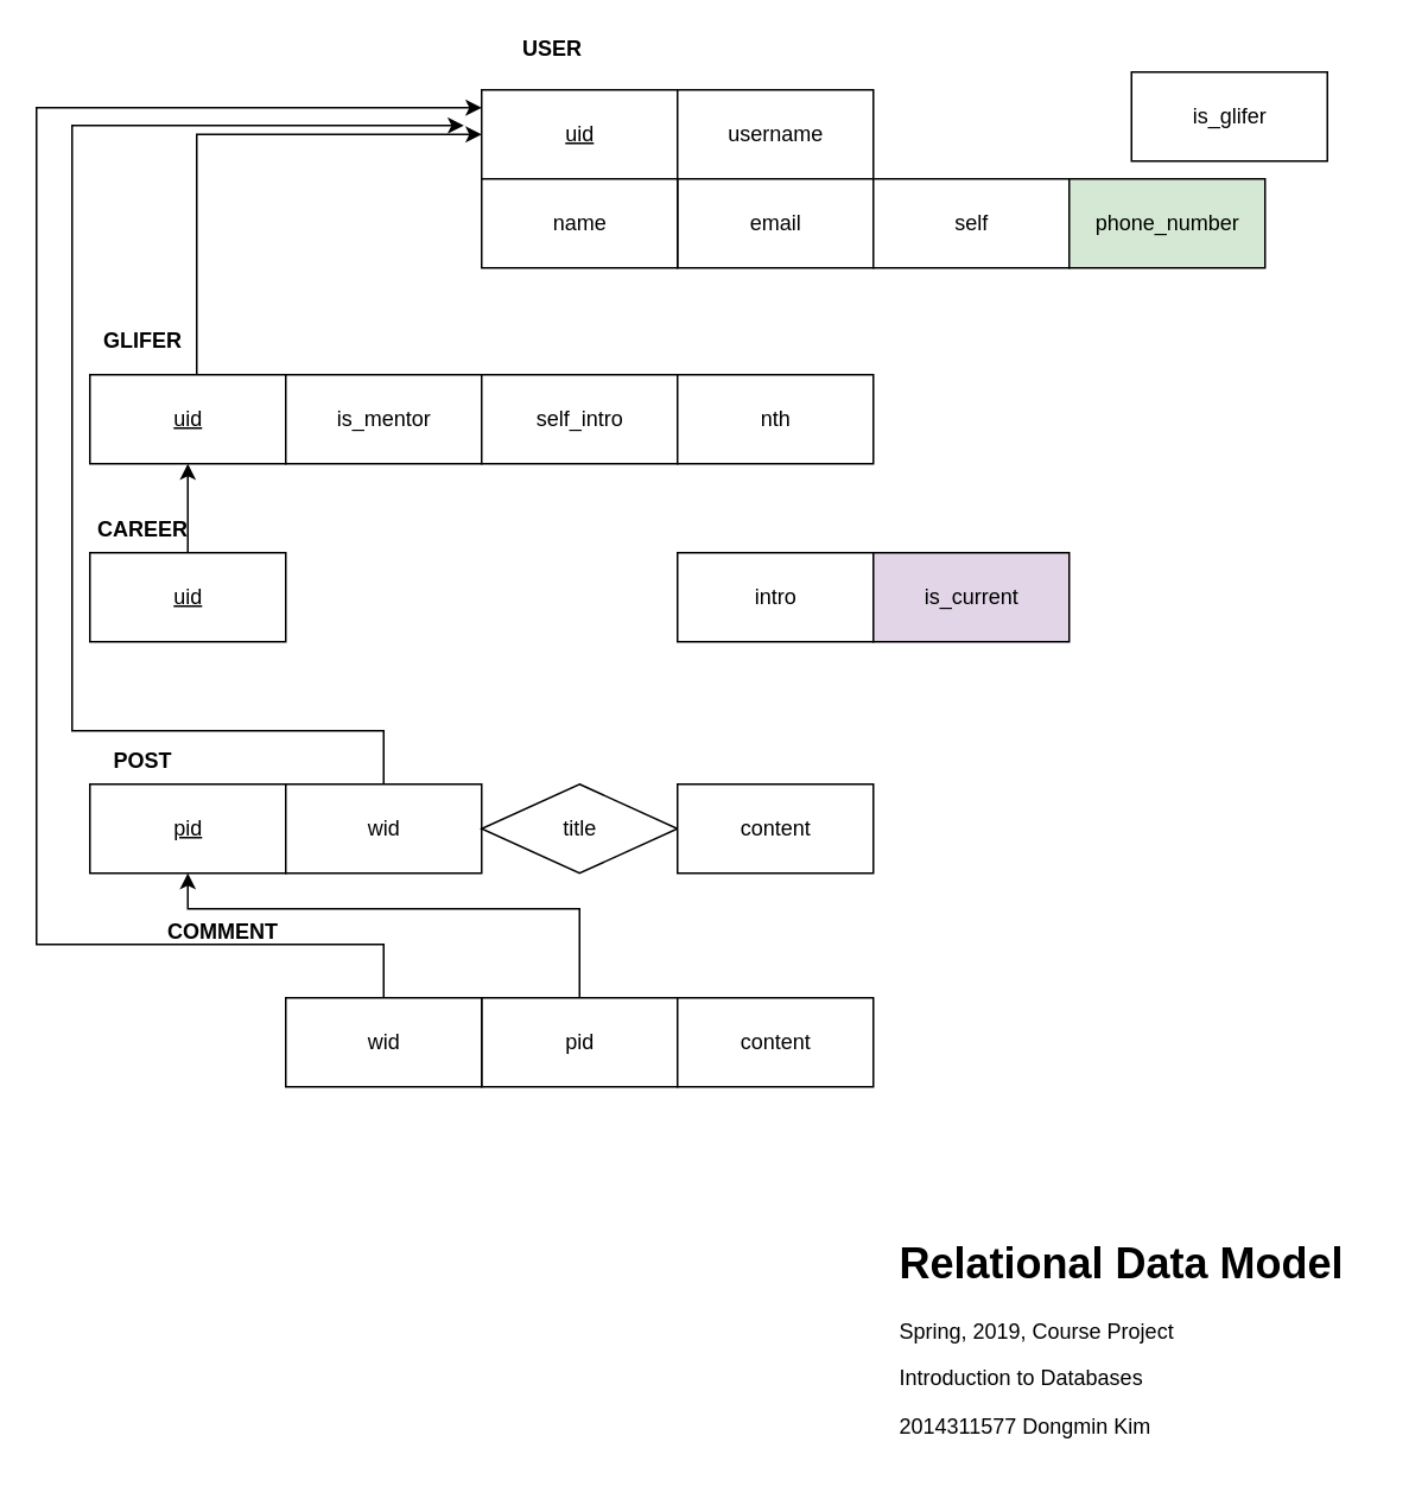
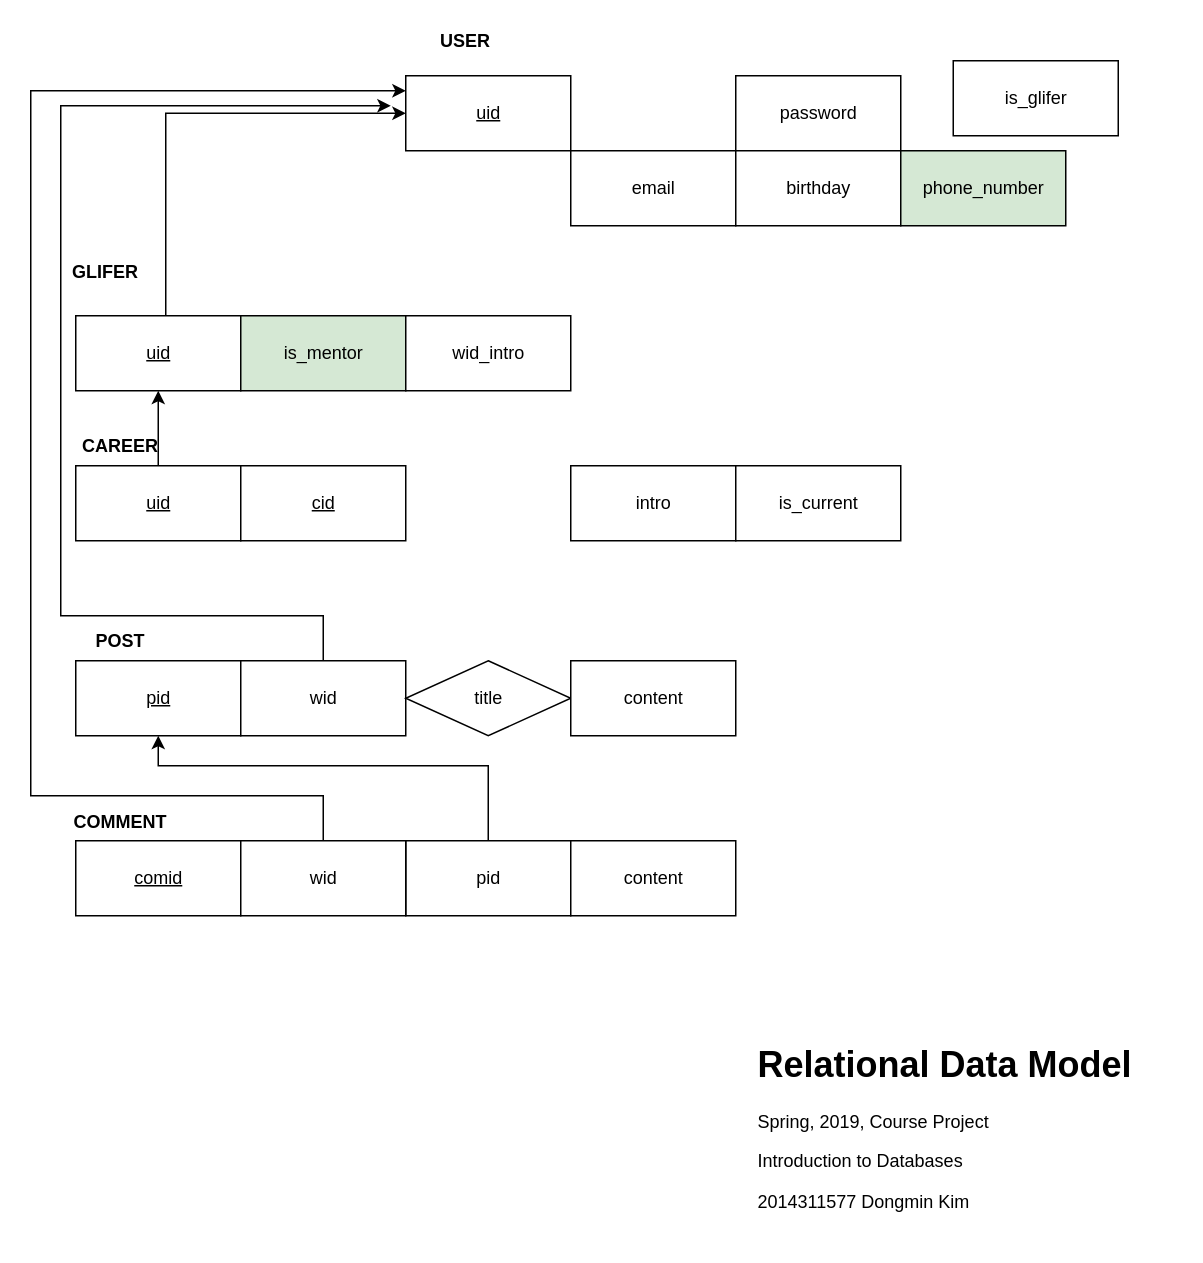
  <mxCell id="0" />
  <mxCell id="1" parent="0" />
  <mxCell id="2" value="&lt;u&gt;uid&lt;/u&gt;" style="html=1;" parent="1" vertex="1"><mxGeometry x="270" y="50" width="110" height="50" as="geometry" /></mxCell>
  <mxCell id="3" value="USER&#10;" style="text;align=center;fontStyle=1;verticalAlign=middle;spacingLeft=3;spacingRight=3;strokeColor=none;rotatable=0;points=[[0,0.5],[1,0.5]];portConstraint=eastwest;" parent="1" vertex="1"><mxGeometry x="270" y="20" width="80" height="26" as="geometry" /></mxCell>
- <mxCell id="4" value="username" style="html=1;" parent="1" vertex="1"><mxGeometry x="380" y="50" width="110" height="50" as="geometry" /></mxCell>
  <mxCell id="5" value="email" style="html=1;" parent="1" vertex="1"><mxGeometry x="380" y="100" width="110" height="50" as="geometry" /></mxCell>
- <mxCell id="7" value="GLIFER&#10;" style="text;align=center;fontStyle=1;verticalAlign=middle;spacingLeft=3;spacingRight=3;strokeColor=none;rotatable=0;points=[[0,0.5],[1,0.5]];portConstraint=eastwest;" parent="1" vertex="1"><mxGeometry x="40" y="184" width="80" height="26" as="geometry" /></mxCell>
+ <mxCell id="6" value="password" style="html=1;" parent="1" vertex="1"><mxGeometry x="490" y="50" width="110" height="50" as="geometry" /></mxCell>
+ <mxCell id="7" value="GLIFER&#10;" style="text;align=center;fontStyle=1;verticalAlign=middle;spacingLeft=3;spacingRight=3;strokeColor=none;rotatable=0;points=[[0,0.5],[1,0.5]];portConstraint=eastwest;" parent="1" vertex="1"><mxGeometry x="30" y="174" width="80" height="26" as="geometry" /></mxCell>
  <mxCell id="8" value="" style="edgeStyle=orthogonalEdgeStyle;rounded=0;orthogonalLoop=1;jettySize=auto;html=1;entryX=0;entryY=0.5;entryDx=0;entryDy=0;" parent="1" source="9" target="2" edge="1"><mxGeometry relative="1" as="geometry"><Array as="points"><mxPoint x="110" y="75" /></Array></mxGeometry></mxCell>
  <mxCell id="9" value="&lt;u&gt;uid&lt;/u&gt;" style="html=1;" parent="1" vertex="1"><mxGeometry x="50" y="210" width="110" height="50" as="geometry" /></mxCell>
  <mxCell id="10" value="is_glifer" style="html=1;" parent="1" vertex="1"><mxGeometry x="635" y="40" width="110" height="50" as="geometry" /></mxCell>
- <mxCell id="11" value="self" style="html=1;" parent="1" vertex="1"><mxGeometry x="490" y="100" width="110" height="50" as="geometry" /></mxCell>
+ <mxCell id="11" value="birthday" style="html=1;" parent="1" vertex="1"><mxGeometry x="490" y="100" width="110" height="50" as="geometry" /></mxCell>
  <mxCell id="12" value="phone_number" style="html=1;fillColor=#d5e8d4;" parent="1" vertex="1"><mxGeometry x="600" y="100" width="110" height="50" as="geometry" /></mxCell>
- <mxCell id="13" value="is_mentor" style="html=1;" parent="1" vertex="1"><mxGeometry x="160" y="210" width="110" height="50" as="geometry" /></mxCell>
- <mxCell id="14" value="self_intro" style="html=1;" parent="1" vertex="1"><mxGeometry x="270" y="210" width="110" height="50" as="geometry" /></mxCell>
- <mxCell id="15" value="nth" style="html=1;" parent="1" vertex="1"><mxGeometry x="380" y="210" width="110" height="50" as="geometry" /></mxCell>
+ <mxCell id="13" value="is_mentor" style="html=1;fillColor=#d5e8d4;" parent="1" vertex="1"><mxGeometry x="160" y="210" width="110" height="50" as="geometry" /></mxCell>
+ <mxCell id="14" value="wid_intro" style="html=1;" parent="1" vertex="1"><mxGeometry x="270" y="210" width="110" height="50" as="geometry" /></mxCell>
  <mxCell id="16" value="&lt;h1&gt;Relational Data Model&lt;/h1&gt;&lt;p&gt;Spring, 2019, Course Project&lt;/p&gt;&lt;p&gt;Introduction to Databases&lt;/p&gt;&lt;p&gt;2014311577 Dongmin Kim&lt;/p&gt;" style="text;html=1;strokeColor=none;fillColor=none;spacing=5;spacingTop=-20;whiteSpace=wrap;overflow=hidden;rounded=0;" parent="1" vertex="1"><mxGeometry x="500" y="690" width="280" height="130" as="geometry" /></mxCell>
- <mxCell id="17" value="name" style="html=1;" parent="1" vertex="1"><mxGeometry x="270" y="100" width="110" height="50" as="geometry" /></mxCell>
  <mxCell id="18" value="CAREER&#10;" style="text;align=center;fontStyle=1;verticalAlign=middle;spacingLeft=3;spacingRight=3;strokeColor=none;rotatable=0;points=[[0,0.5],[1,0.5]];portConstraint=eastwest;" parent="1" vertex="1"><mxGeometry x="40" y="290" width="80" height="26" as="geometry" /></mxCell>
  <mxCell id="19" value="" style="edgeStyle=orthogonalEdgeStyle;rounded=0;orthogonalLoop=1;jettySize=auto;html=1;" parent="1" source="20" target="9" edge="1"><mxGeometry relative="1" as="geometry"><Array as="points"><mxPoint x="105" y="320" /><mxPoint x="105" y="320" /></Array></mxGeometry></mxCell>
  <mxCell id="20" value="&lt;u&gt;uid&lt;/u&gt;" style="html=1;" parent="1" vertex="1"><mxGeometry x="50" y="310" width="110" height="50" as="geometry" /></mxCell>
+ <mxCell id="21" value="&lt;u&gt;cid&lt;/u&gt;" style="html=1;" parent="1" vertex="1"><mxGeometry x="160" y="310" width="110" height="50" as="geometry" /></mxCell>
  <mxCell id="22" value="intro" style="html=1;" parent="1" vertex="1"><mxGeometry x="380" y="310" width="110" height="50" as="geometry" /></mxCell>
- <mxCell id="23" value="is_current" style="html=1;fillColor=#e1d5e7;" parent="1" vertex="1"><mxGeometry x="490" y="310" width="110" height="50" as="geometry" /></mxCell>
+ <mxCell id="23" value="is_current" style="html=1;" parent="1" vertex="1"><mxGeometry x="490" y="310" width="110" height="50" as="geometry" /></mxCell>
  <mxCell id="24" value="POST&#10;" style="text;align=center;fontStyle=1;verticalAlign=middle;spacingLeft=3;spacingRight=3;strokeColor=none;rotatable=0;points=[[0,0.5],[1,0.5]];portConstraint=eastwest;" vertex="1" parent="1"><mxGeometry x="40" y="420" width="80" height="26" as="geometry" /></mxCell>
  <mxCell id="25" value="&lt;u&gt;pid&lt;/u&gt;" style="html=1;" vertex="1" parent="1"><mxGeometry x="50" y="440" width="110" height="50" as="geometry" /></mxCell>
  <mxCell id="26" value="" style="edgeStyle=orthogonalEdgeStyle;rounded=0;orthogonalLoop=1;jettySize=auto;html=1;" edge="1" parent="1" source="27"><mxGeometry relative="1" as="geometry"><mxPoint x="260" y="70" as="targetPoint" /><Array as="points"><mxPoint x="215" y="410" /><mxPoint x="40" y="410" /><mxPoint x="40" y="70" /></Array></mxGeometry></mxCell>
  <mxCell id="27" value="wid" style="html=1;" vertex="1" parent="1"><mxGeometry x="160" y="440" width="110" height="50" as="geometry" /></mxCell>
  <mxCell id="28" value="title" style="rhombus;html=1;" vertex="1" parent="1"><mxGeometry x="270" y="440" width="110" height="50" as="geometry" /></mxCell>
  <mxCell id="29" value="content" style="html=1;" vertex="1" parent="1"><mxGeometry x="380" y="440" width="110" height="50" as="geometry" /></mxCell>
- <mxCell id="30" value="COMMENT" style="text;align=center;fontStyle=1;verticalAlign=middle;spacingLeft=3;spacingRight=3;strokeColor=none;rotatable=0;points=[[0,0.5],[1,0.5]];portConstraint=eastwest;" vertex="1" parent="1"><mxGeometry x="85" y="509" width="80" height="26" as="geometry" /></mxCell>
+ <mxCell id="30" value="COMMENT" style="text;align=center;fontStyle=1;verticalAlign=middle;spacingLeft=3;spacingRight=3;strokeColor=none;rotatable=0;points=[[0,0.5],[1,0.5]];portConstraint=eastwest;" vertex="1" parent="1"><mxGeometry x="40" y="534" width="80" height="26" as="geometry" /></mxCell>
+ <mxCell id="31" value="&lt;u&gt;comid&lt;/u&gt;" style="html=1;" vertex="1" parent="1"><mxGeometry x="50" y="560" width="110" height="50" as="geometry" /></mxCell>
  <mxCell id="32" value="" style="edgeStyle=orthogonalEdgeStyle;rounded=0;orthogonalLoop=1;jettySize=auto;html=1;" edge="1" parent="1" source="33" target="25"><mxGeometry relative="1" as="geometry"><Array as="points"><mxPoint x="325" y="510" /><mxPoint x="105" y="510" /></Array></mxGeometry></mxCell>
  <mxCell id="33" value="pid" style="html=1;" vertex="1" parent="1"><mxGeometry x="270" y="560" width="110" height="50" as="geometry" /></mxCell>
  <mxCell id="34" value="" style="edgeStyle=orthogonalEdgeStyle;rounded=0;orthogonalLoop=1;jettySize=auto;html=1;" edge="1" parent="1" source="35" target="2"><mxGeometry relative="1" as="geometry"><mxPoint x="215" y="690" as="targetPoint" /><Array as="points"><mxPoint x="215" y="530" /><mxPoint x="20" y="530" /><mxPoint x="20" y="60" /></Array></mxGeometry></mxCell>
  <mxCell id="35" value="wid" style="html=1;" vertex="1" parent="1"><mxGeometry x="160" y="560" width="110" height="50" as="geometry" /></mxCell>
  <mxCell id="36" value="content" style="html=1;" vertex="1" parent="1"><mxGeometry x="380" y="560" width="110" height="50" as="geometry" /></mxCell>
